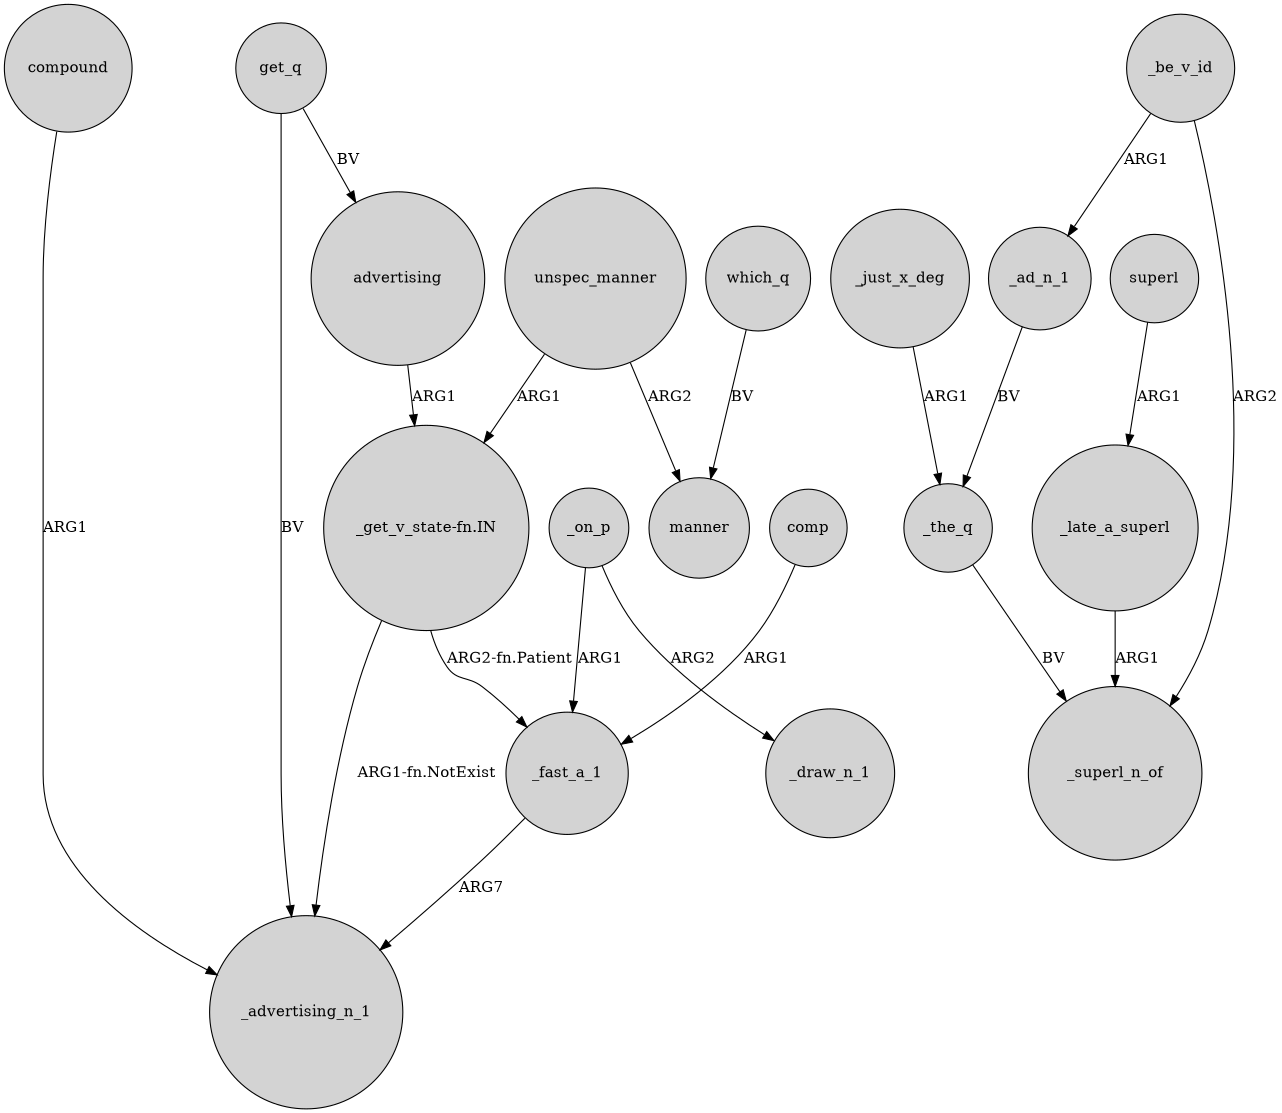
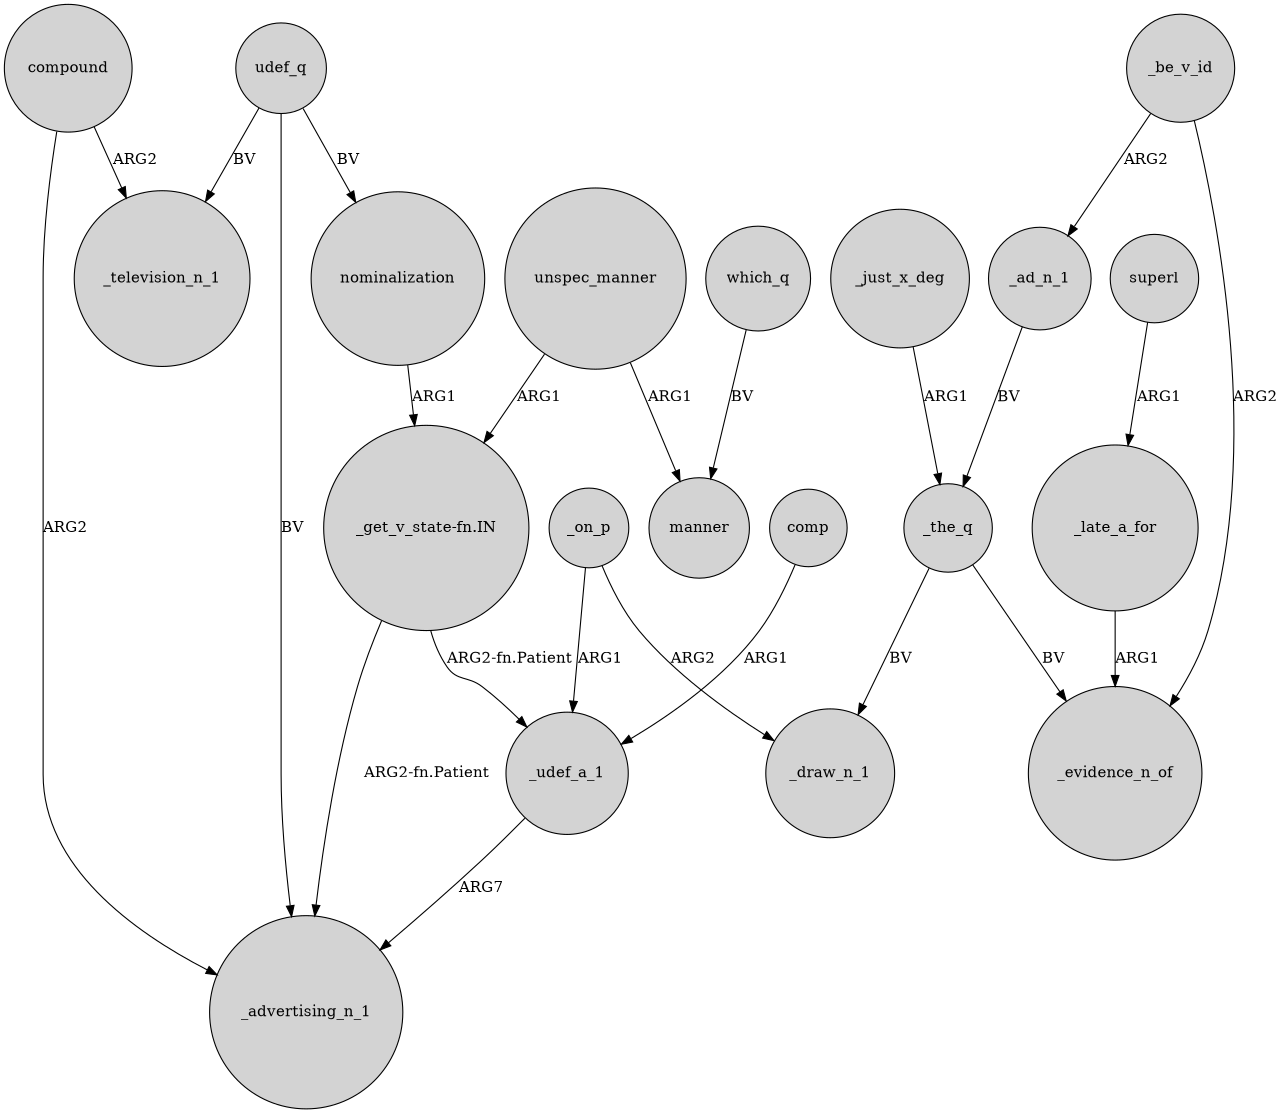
  digraph {
    node [shape=circle style=filled]
-   _late_a_for [label=_late_a_superl]
-   _evidence_n_of [label=_superl_n_of]
-   nominalization [label=advertising]
+   _late_a_for
+   _evidence_n_of
+   nominalization
    "_get_v_state-fn.IN"
-   udef_q [label=get_q]
+   udef_q
+   _television_n_1
    _advertising_n_1
    _on_p
    _draw_n_1
-   _fast_a_1
+   _fast_a_1 [label=_udef_a_1]
    _the_q
    _ad_n_1
    superl
    which_q
    manner
    _be_v_id
    _just_x_deg
    unspec_manner
    compound
    comp
    _late_a_for -> _evidence_n_of [label=ARG1]
    nominalization -> "_get_v_state-fn.IN" [label=ARG1]
-   "_get_v_state-fn.IN" -> _advertising_n_1 [label="ARG1-fn.NotExist"]
+   "_get_v_state-fn.IN" -> _advertising_n_1 [label="ARG2-fn.Patient"]
    "_get_v_state-fn.IN" -> _fast_a_1 [label="ARG2-fn.Patient"]
    udef_q -> nominalization [label=BV]
+   udef_q -> _television_n_1 [label=BV]
    udef_q -> _advertising_n_1 [label=BV]
    _on_p -> _draw_n_1 [label=ARG2]
    _on_p -> _fast_a_1 [label=ARG1]
    _fast_a_1 -> _advertising_n_1 [label=ARG7]
    _the_q -> _evidence_n_of [label=BV]
+   _the_q -> _draw_n_1 [label=BV]
    _ad_n_1 -> _the_q [label=BV]
    superl -> _late_a_for [label=ARG1]
    which_q -> manner [label=BV]
    _be_v_id -> _evidence_n_of [label=ARG2]
-   _be_v_id -> _ad_n_1 [label=ARG1]
+   _be_v_id -> _ad_n_1 [label=ARG2]
    _just_x_deg -> _the_q [label=ARG1]
    unspec_manner -> "_get_v_state-fn.IN" [label=ARG1]
-   unspec_manner -> manner [label=ARG2]
-   compound -> _advertising_n_1 [label=ARG1]
+   unspec_manner -> manner [label=ARG1]
+   compound -> _television_n_1 [label=ARG2]
+   compound -> _advertising_n_1 [label=ARG2]
    comp -> _fast_a_1 [label=ARG1]
  }
